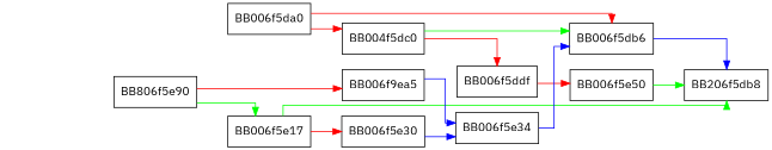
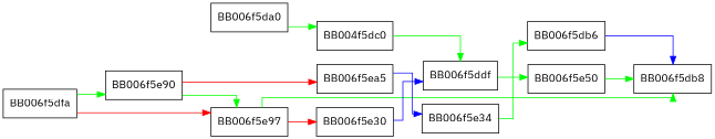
  digraph {
    fontname="IBM Plex Sans"
    rankdir=LR
    splines=ortho
    node [fontname="IBM Plex Sans" shape=box]
    edge [color=green fontname="IBM Plex Sans"]
    n1 [label=BB004f5dc0]
    BB006f5da0
    BB006f5db6
    BB006f5ddf
-   BB006f5db8 [label=BB206f5db8]
+   BB006f5db8
    BB006f5e50
-   BB006f5e90 [label=BB806f5e90]
-   BB006f5e17
-   BB006f5ea5 [label=BB006f9ea5]
+   BB006f5dfa
+   BB006f5e90
+   BB006f5e17 [label=BB006f5e97]
+   BB006f5ea5
    BB006f5e30
    BB006f5e34
-   n1 -> BB006f5db6
-   n1 -> BB006f5ddf [color=red]
-   BB006f5da0 -> n1 [color=red]
-   BB006f5da0 -> BB006f5db6 [color=red]
+   n1 -> BB006f5ddf
+   BB006f5da0 -> n1
    BB006f5db6 -> BB006f5db8 [color=blue]
-   BB006f5ddf -> BB006f5e50 [color=red]
+   BB006f5ddf -> BB006f5e50
    BB006f5e50 -> BB006f5db8
+   BB006f5dfa -> BB006f5e90
+   BB006f5dfa -> BB006f5e17 [color=red]
    BB006f5e90 -> BB006f5e17
    BB006f5e90 -> BB006f5ea5 [color=red]
    BB006f5e17 -> BB006f5db8
    BB006f5e17 -> BB006f5e30 [color=red]
    BB006f5ea5 -> BB006f5e34 [color=blue]
-   BB006f5e30 -> BB006f5e34 [color=blue]
-   BB006f5e34 -> BB006f5db6 [color=blue]
+   BB006f5e30 -> BB006f5ddf [color=blue]
+   BB006f5e34 -> BB006f5db6
  }
